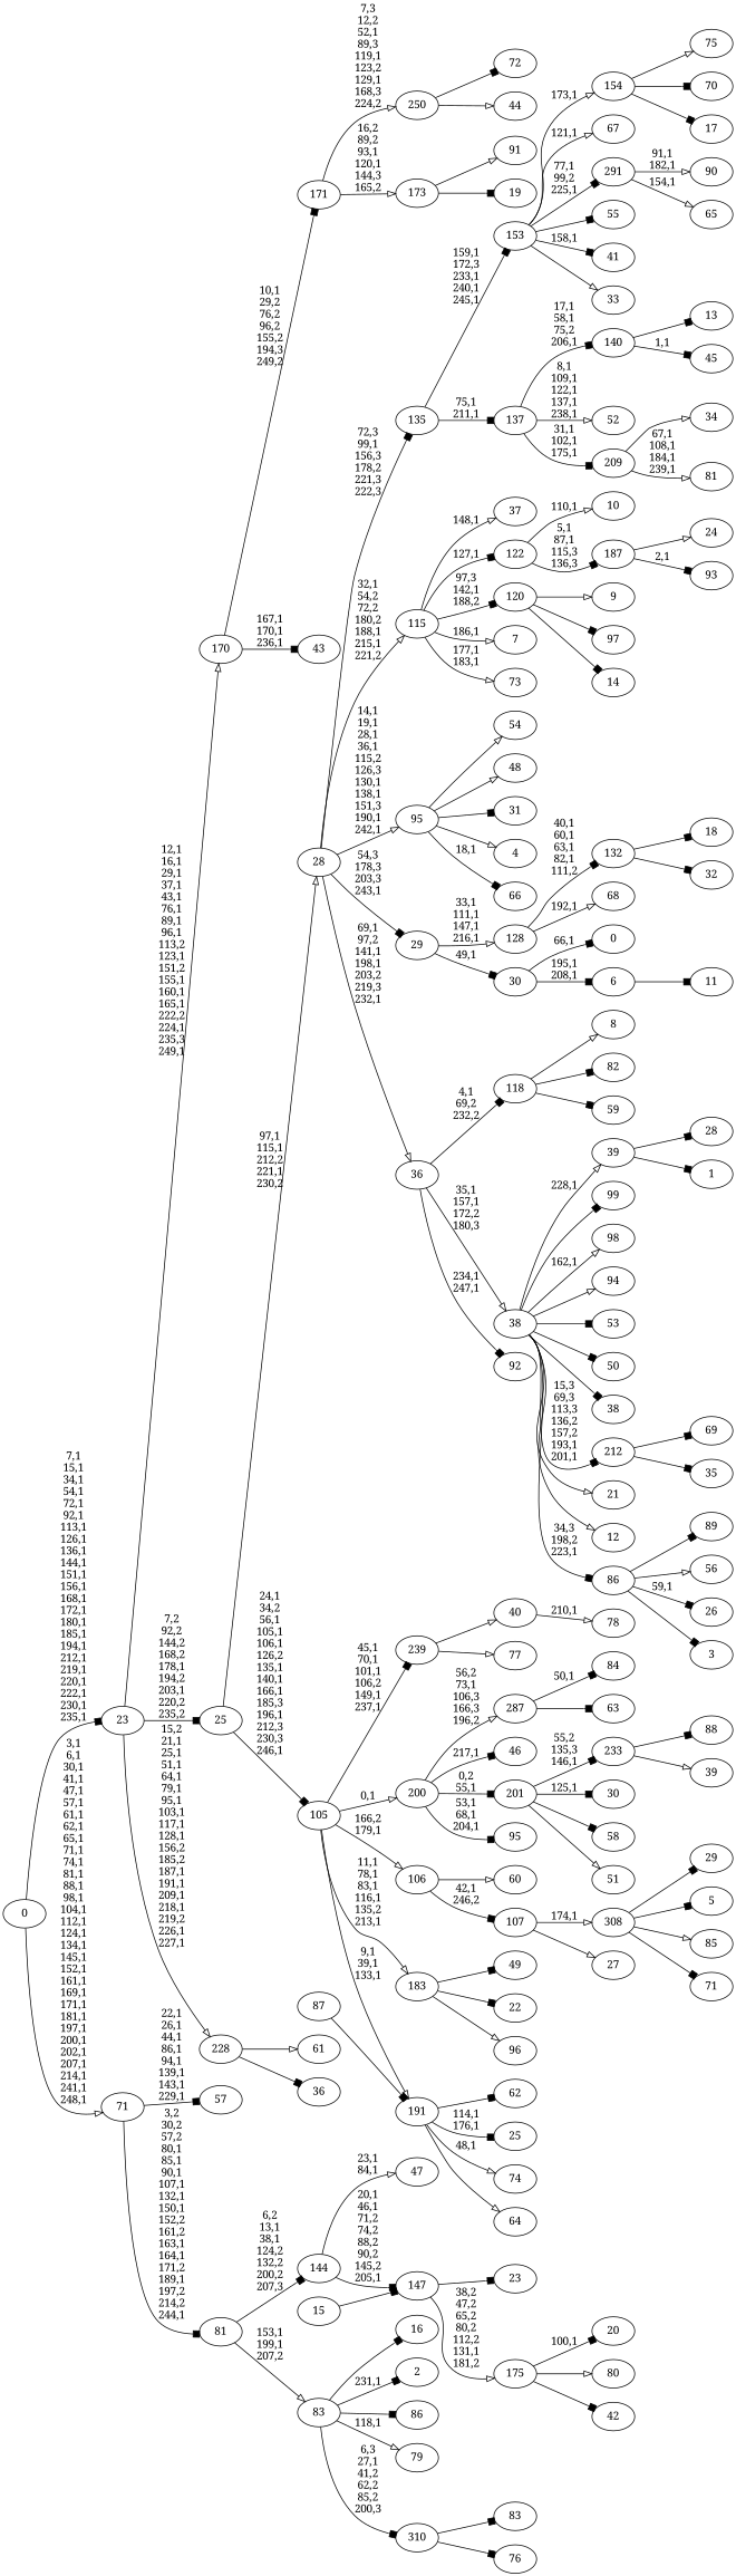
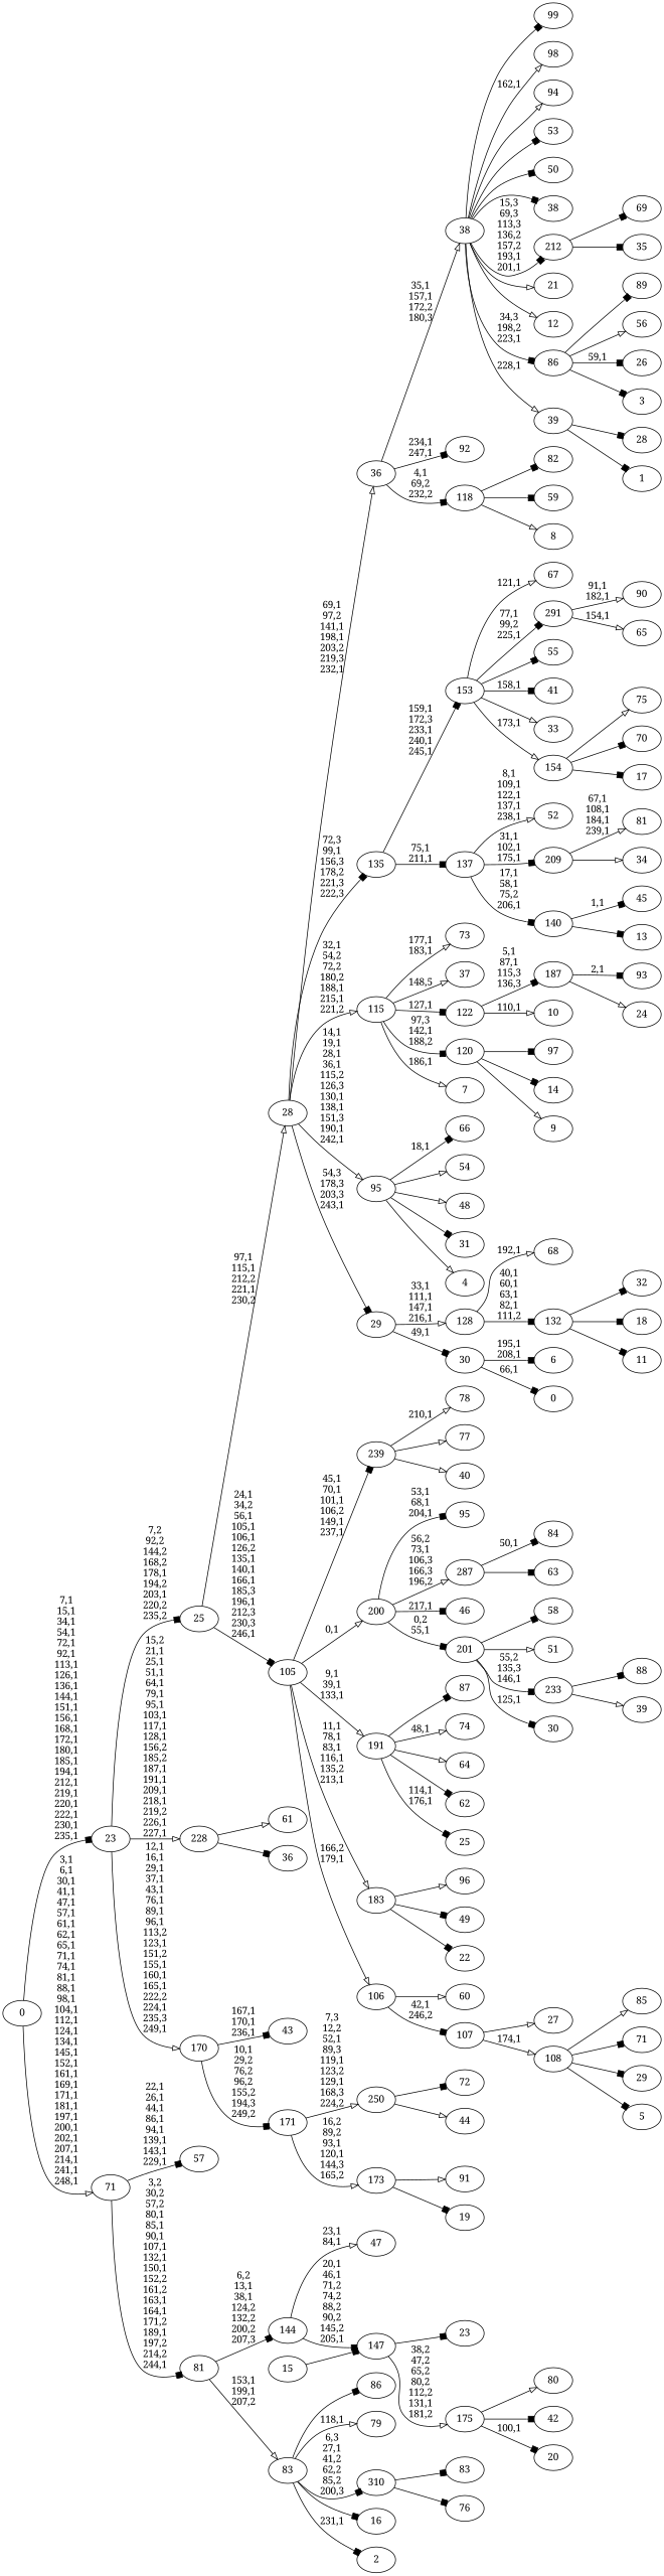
  digraph {
    fontname="Noto Serif"
    rankdir=LR
    node [fontname="Noto Serif"]
    edge [arrowhead=box fontname="Noto Serif"]
    n1 [label=99]
    n2 [label=98]
    n3 [label=97]
    n4 [label=96]
    n5 [label=95]
    n6 [label=94]
    n7 [label=93]
    n8 [label=92]
    n9 [label=91]
    n10 [label=90]
    n11 [label=89]
    n12 [label=88]
    n13 [label=87]
    n14 [label=86]
    n15 [label=85]
    n16 [label=84]
    n17 [label=83]
    n18 [label=82]
    n19 [label=81]
    n20 [label=80]
    n21 [label=79]
    n22 [label=78]
    n23 [label=77]
    n24 [label=76]
    310
    n26 [label=75]
    n27 [label=74]
    n28 [label=73]
    n29 [label=72]
    n30 [label=71]
    n31 [label=70]
    n32 [label=69]
    n33 [label=68]
    n34 [label=67]
    n35 [label=66]
    n36 [label=65]
    291
    n38 [label=64]
    n39 [label=63]
    287
    n41 [label=62]
    n42 [label=61]
    n43 [label=60]
    n44 [label=59]
    n45 [label=58]
    n46 [label=57]
    n47 [label=56]
    n48 [label=55]
    n49 [label=54]
    n50 [label=53]
    n51 [label=52]
    n52 [label=51]
    n53 [label=50]
    n54 [label=49]
    n55 [label=48]
    n56 [label=47]
    n57 [label=46]
    n58 [label=45]
    n59 [label=44]
    250
    n61 [label=43]
    n62 [label=42]
    n63 [label=41]
    n64 [label=40]
    239
    n66 [label=39]
    233
    n68 [label=38]
    n69 [label=37]
    n70 [label=36]
    228
    n72 [label=35]
    212
    n74 [label=34]
    209
    n76 [label=33]
    n77 [label=32]
    n78 [label=31]
    n79 [label=30]
    201
    200
    n82 [label=29]
    n83 [label=28]
    n84 [label=27]
    n85 [label=26]
    n86 [label=25]
    191
    n88 [label=24]
    187
    n90 [label=23]
    n91 [label=22]
    183
    n93 [label=21]
    n94 [label=20]
    175
    n96 [label=19]
    173
    171
    170
    n100 [label=18]
    n101 [label=17]
    154
    153
    n104 [label=16]
    n105 [label=15]
    147
    144
    n108 [label=14]
    n109 [label=13]
    140
    137
    135
    n113 [label=12]
    n114 [label=11]
    132
    128
    n117 [label=10]
    122
    n119 [label=9]
    120
    n121 [label=8]
    118
    n123 [label=7]
    115
    n125 [label=6]
    n126 [label=5]
-   108 [label=308]
+   108
    107
    106
    105
    n131 [label=4]
    95
    n133 [label=3]
    86
    n135 [label=2]
    83
    81
    71
    n139 [label=1]
    39
    38
    36
    n143 [label=0]
    30
    29
    28
    25
    23
    0
    310 -> n17
    310 -> n24
    291 -> n10 [arrowhead=onormal label="91,1\n182,1"]
    291 -> n36 [arrowhead=onormal label="154,1"]
    287 -> n16 [label="50,1"]
    287 -> n39
    250 -> n29
    250 -> n59 [arrowhead=onormal]
-   n64 -> n22 [arrowhead=onormal label="210,1"]
+   239 -> n22 [arrowhead=onormal label="210,1"]
    239 -> n23 [arrowhead=onormal]
    239 -> n64 [arrowhead=onormal]
    233 -> n12
    233 -> n66 [arrowhead=onormal]
    228 -> n42 [arrowhead=onormal]
    228 -> n70
    212 -> n32
    212 -> n72
    209 -> n19 [arrowhead=onormal label="67,1\n108,1\n184,1\n239,1"]
    209 -> n74 [arrowhead=onormal]
    201 -> n45
    201 -> n52 [arrowhead=onormal]
    201 -> 233 [label="55,2\n135,3\n146,1"]
    201 -> n79 [label="125,1"]
    200 -> n5 [label="53,1\n68,1\n204,1"]
    200 -> 287 [arrowhead=onormal label="56,2\n73,1\n106,3\n166,3\n196,2"]
    200 -> n57 [label="217,1"]
    200 -> 201 [label="0,2\n55,1"]
-   n13 -> 191
+   191 -> n13
    191 -> n27 [arrowhead=onormal label="48,1"]
    191 -> n38 [arrowhead=onormal]
    191 -> n41
    191 -> n86 [label="114,1\n176,1"]
    187 -> n7 [label="2,1"]
    187 -> n88 [arrowhead=onormal]
    183 -> n4 [arrowhead=onormal]
    183 -> n54
    183 -> n91
    175 -> n20 [arrowhead=onormal]
    175 -> n62
    175 -> n94 [label="100,1"]
    173 -> n9 [arrowhead=onormal]
    173 -> n96
    171 -> 250 [arrowhead=onormal label="7,3\n12,2\n52,1\n89,3\n119,1\n123,2\n129,1\n168,3\n224,2"]
    171 -> 173 [arrowhead=onormal label="16,2\n89,2\n93,1\n120,1\n144,3\n165,2"]
    170 -> n61 [label="167,1\n170,1\n236,1"]
    170 -> 171 [label="10,1\n29,2\n76,2\n96,2\n155,2\n194,3\n249,2"]
    154 -> n26 [arrowhead=onormal]
    154 -> n31
    154 -> n101
    153 -> n34 [arrowhead=onormal label="121,1"]
    153 -> 291 [label="77,1\n99,2\n225,1"]
    153 -> n48
    153 -> n63 [label="158,1"]
    153 -> n76 [arrowhead=onormal]
    153 -> 154 [arrowhead=onormal label="173,1"]
    n105 -> 147
    147 -> n90
    147 -> 175 [arrowhead=onormal label="38,2\n47,2\n65,2\n80,2\n112,2\n131,1\n181,2"]
    144 -> n56 [arrowhead=onormal label="23,1\n84,1"]
    144 -> 147 [label="20,1\n46,1\n71,2\n74,2\n88,2\n90,2\n145,2\n205,1"]
    140 -> n58 [label="1,1"]
    140 -> n109
    137 -> n51 [arrowhead=onormal label="8,1\n109,1\n122,1\n137,1\n238,1"]
    137 -> 209 [label="31,1\n102,1\n175,1"]
    137 -> 140 [label="17,1\n58,1\n75,2\n206,1"]
    135 -> 153 [label="159,1\n172,3\n233,1\n240,1\n245,1"]
    135 -> 137 [label="75,1\n211,1"]
    132 -> n77
    132 -> n100
-   n125 -> n114
+   132 -> n114
    128 -> n33 [arrowhead=onormal label="192,1"]
    128 -> 132 [label="40,1\n60,1\n63,1\n82,1\n111,2"]
    122 -> 187 [label="5,1\n87,1\n115,3\n136,3"]
    122 -> n117 [arrowhead=onormal label="110,1"]
    120 -> n3
    120 -> n108
    120 -> n119 [arrowhead=onormal]
    118 -> n18
    118 -> n44
    118 -> n121 [arrowhead=onormal]
    115 -> n28 [arrowhead=onormal label="177,1\n183,1"]
-   115 -> n69 [arrowhead=onormal label="148,1"]
+   115 -> n69 [arrowhead=onormal label="148,5"]
    115 -> 122 [label="127,1"]
    115 -> 120 [label="97,3\n142,1\n188,2"]
    115 -> n123 [arrowhead=onormal label="186,1"]
    108 -> n15 [arrowhead=onormal]
    108 -> n30
    108 -> n82
    108 -> n126
    107 -> n84 [arrowhead=onormal]
    107 -> 108 [arrowhead=onormal label="174,1"]
    106 -> n43 [arrowhead=onormal]
    106 -> 107 [label="42,1\n246,2"]
    105 -> 239 [label="45,1\n70,1\n101,1\n106,2\n149,1\n237,1"]
    105 -> 200 [arrowhead=onormal label="0,1"]
    105 -> 191 [arrowhead=onormal label="9,1\n39,1\n133,1"]
    105 -> 183 [arrowhead=onormal label="11,1\n78,1\n83,1\n116,1\n135,2\n213,1"]
    105 -> 106 [arrowhead=onormal label="166,2\n179,1"]
    95 -> n35 [label="18,1"]
    95 -> n49 [arrowhead=onormal]
    95 -> n55 [arrowhead=onormal]
    95 -> n78
    95 -> n131 [arrowhead=onormal]
    86 -> n11
    86 -> n47 [arrowhead=onormal]
    86 -> n85 [label="59,1"]
    86 -> n133
    83 -> n14
    83 -> n21 [arrowhead=onormal label="118,1"]
    83 -> 310 [label="6,3\n27,1\n41,2\n62,2\n85,2\n200,3"]
    83 -> n104
    83 -> n135 [label="231,1"]
    81 -> 144 [label="6,2\n13,1\n38,1\n124,2\n132,2\n200,2\n207,3"]
    81 -> 83 [arrowhead=onormal label="153,1\n199,1\n207,2"]
    71 -> n46 [label="22,1\n26,1\n44,1\n86,1\n94,1\n139,1\n143,1\n229,1"]
    71 -> 81 [label="3,2\n30,2\n57,2\n80,1\n85,1\n90,1\n107,1\n132,1\n150,1\n152,2\n161,2\n163,1\n164,1\n171,2\n189,1\n197,2\n214,2\n244,1"]
    39 -> n83
    39 -> n139
    38 -> n1
    38 -> n2 [arrowhead=onormal label="162,1"]
    38 -> n6 [arrowhead=onormal]
    38 -> n50
    38 -> n53
    38 -> n68
    38 -> 212 [label="15,3\n69,3\n113,3\n136,2\n157,2\n193,1\n201,1"]
    38 -> n93 [arrowhead=onormal]
    38 -> n113 [arrowhead=onormal]
    38 -> 86 [label="34,3\n198,2\n223,1"]
    38 -> 39 [arrowhead=onormal label="228,1"]
    36 -> n8 [label="234,1\n247,1"]
    36 -> 118 [label="4,1\n69,2\n232,2"]
    36 -> 38 [arrowhead=onormal label="35,1\n157,1\n172,2\n180,3"]
    30 -> n125 [label="195,1\n208,1"]
    30 -> n143 [label="66,1"]
    29 -> 128 [arrowhead=onormal label="33,1\n111,1\n147,1\n216,1"]
    29 -> 30 [label="49,1"]
    28 -> 135 [label="72,3\n99,1\n156,3\n178,2\n221,3\n222,3"]
    28 -> 115 [arrowhead=onormal label="32,1\n54,2\n72,2\n180,2\n188,1\n215,1\n221,2"]
    28 -> 95 [arrowhead=onormal label="14,1\n19,1\n28,1\n36,1\n115,2\n126,3\n130,1\n138,1\n151,3\n190,1\n242,1"]
    28 -> 36 [arrowhead=onormal label="69,1\n97,2\n141,1\n198,1\n203,2\n219,3\n232,1"]
    28 -> 29 [label="54,3\n178,3\n203,3\n243,1"]
    25 -> 105 [label="24,1\n34,2\n56,1\n105,1\n106,1\n126,2\n135,1\n140,1\n166,1\n185,3\n196,1\n212,3\n230,3\n246,1"]
    25 -> 28 [arrowhead=onormal label="97,1\n115,1\n212,2\n221,1\n230,2"]
    23 -> 228 [arrowhead=onormal label="15,2\n21,1\n25,1\n51,1\n64,1\n79,1\n95,1\n103,1\n117,1\n128,1\n156,2\n185,2\n187,1\n191,1\n209,1\n218,1\n219,2\n226,1\n227,1"]
    23 -> 170 [arrowhead=onormal label="12,1\n16,1\n29,1\n37,1\n43,1\n76,1\n89,1\n96,1\n113,2\n123,1\n151,2\n155,1\n160,1\n165,1\n222,2\n224,1\n235,3\n249,1"]
    23 -> 25 [label="7,2\n92,2\n144,2\n168,2\n178,1\n194,2\n203,1\n220,2\n235,2"]
    0 -> 71 [arrowhead=onormal label="3,1\n6,1\n30,1\n41,1\n47,1\n57,1\n61,1\n62,1\n65,1\n71,1\n74,1\n81,1\n88,1\n98,1\n104,1\n112,1\n124,1\n134,1\n145,1\n152,1\n161,1\n169,1\n171,1\n181,1\n197,1\n200,1\n202,1\n207,1\n214,1\n241,1\n248,1"]
    0 -> 23 [label="7,1\n15,1\n34,1\n54,1\n72,1\n92,1\n113,1\n126,1\n136,1\n144,1\n151,1\n156,1\n168,1\n172,1\n180,1\n185,1\n194,1\n212,1\n219,1\n220,1\n222,1\n230,1\n235,1"]
  }
